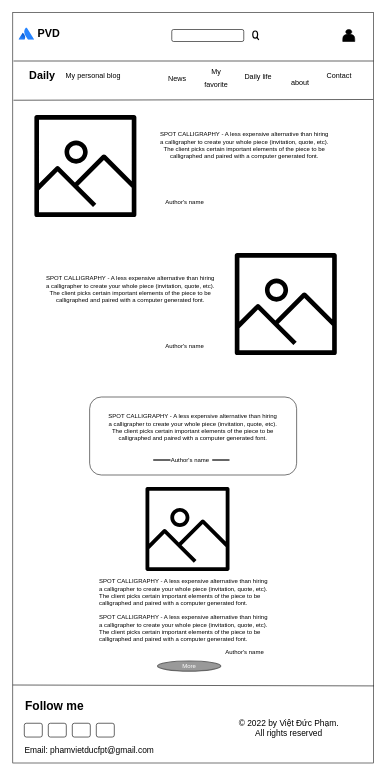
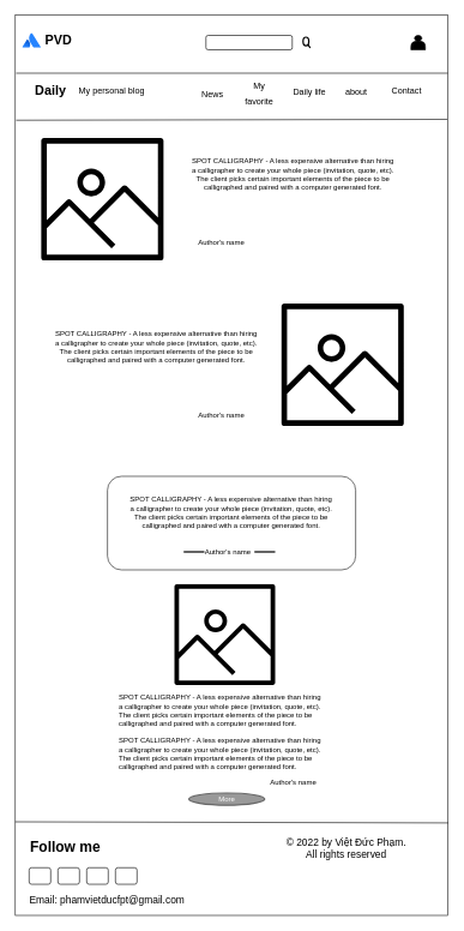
  <mxCell id="0" />
  <mxCell id="1" parent="0" />
  <mxCell id="2" value="" style="rounded=0;whiteSpace=wrap;html=1;fontSize=10;fontColor=#000000;strokeColor=#1A1A1A;fillColor=#FFFFFF;" vertex="1" parent="1"><mxGeometry x="20.8" y="20" width="601.2" height="1251" as="geometry" /></mxCell>
  <mxCell id="3" value="&lt;span style=&quot;font-size: 18px&quot;&gt;&lt;b&gt;PVD&lt;/b&gt;&lt;/span&gt;" style="text;html=1;strokeColor=none;fillColor=none;align=center;verticalAlign=middle;whiteSpace=wrap;rounded=0;" vertex="1" parent="1"><mxGeometry x="50.8" y="41" width="60" height="30" as="geometry" /></mxCell>
  <mxCell id="4" value="My personal blog" style="text;html=1;strokeColor=none;fillColor=none;align=center;verticalAlign=middle;whiteSpace=wrap;rounded=0;" vertex="1" parent="1"><mxGeometry x="99.6" y="110.48" width="110" height="30" as="geometry" /></mxCell>
  <mxCell id="5" value="" style="rounded=1;whiteSpace=wrap;html=1;fontSize=18;" vertex="1" parent="1"><mxGeometry x="285.8" y="48.5" width="120" height="20" as="geometry" /></mxCell>
  <mxCell id="6" value="" style="html=1;verticalLabelPosition=bottom;align=center;labelBackgroundColor=#ffffff;verticalAlign=top;strokeWidth=2;strokeColor=#000000;shadow=0;dashed=0;shape=mxgraph.ios7.icons.looking_glass;fontSize=18;" vertex="1" parent="1"><mxGeometry x="420.8" y="51" width="10" height="15" as="geometry" /></mxCell>
  <mxCell id="7" value="" style="shape=actor;whiteSpace=wrap;html=1;fontSize=18;strokeColor=#000000;fillColor=#000000;" vertex="1" parent="1"><mxGeometry x="570.8" y="48.5" width="20" height="20" as="geometry" /></mxCell>
  <mxCell id="8" value="" style="image;image=img/lib/atlassian/Atlassian_Logo.svg;fontSize=18;strokeColor=#000000;fillColor=#FFFFFF;" vertex="1" parent="1"><mxGeometry x="30.8" y="45.5" width="26" height="20.5" as="geometry" /></mxCell>
  <mxCell id="9" value="&lt;b&gt;Daily&lt;/b&gt;" style="text;html=1;strokeColor=none;fillColor=none;align=center;verticalAlign=middle;whiteSpace=wrap;rounded=0;fontSize=18;" vertex="1" parent="1"><mxGeometry x="29.6" y="110.48" width="80" height="30" as="geometry" /></mxCell>
  <mxCell id="10" value="&lt;font style=&quot;font-size: 12px&quot;&gt;News&lt;/font&gt;" style="text;html=1;strokeColor=none;fillColor=none;align=center;verticalAlign=middle;whiteSpace=wrap;rounded=0;fontSize=18;" vertex="1" parent="1"><mxGeometry x="269.6" y="117.98" width="50" height="20" as="geometry" /></mxCell>
  <mxCell id="11" value="&lt;font style=&quot;font-size: 12px&quot;&gt;My favorite&lt;/font&gt;" style="text;html=1;strokeColor=none;fillColor=none;align=center;verticalAlign=middle;whiteSpace=wrap;rounded=0;fontSize=18;" vertex="1" parent="1"><mxGeometry x="329.6" y="120.48" width="60" height="15" as="geometry" /></mxCell>
  <mxCell id="12" value="&lt;font style=&quot;font-size: 12px&quot;&gt;Contact&lt;/font&gt;" style="text;html=1;strokeColor=none;fillColor=none;align=center;verticalAlign=middle;whiteSpace=wrap;rounded=0;fontSize=18;" vertex="1" parent="1"><mxGeometry x="539.6" y="112.98" width="50" height="20" as="geometry" /></mxCell>
- <mxCell id="13" value="&lt;font style=&quot;font-size: 12px&quot;&gt;about&lt;/font&gt;" style="text;html=1;strokeColor=none;fillColor=none;align=center;verticalAlign=middle;whiteSpace=wrap;rounded=0;fontSize=18;" vertex="1" parent="1"><mxGeometry x="474.6" y="125.48" width="50" height="20" as="geometry" /></mxCell>
+ <mxCell id="13" value="&lt;font style=&quot;font-size: 12px&quot;&gt;about&lt;/font&gt;" style="text;html=1;strokeColor=none;fillColor=none;align=center;verticalAlign=middle;whiteSpace=wrap;rounded=0;fontSize=18;" vertex="1" parent="1"><mxGeometry x="469.6" y="115.48" width="50" height="20" as="geometry" /></mxCell>
  <mxCell id="14" value="Daily life" style="text;html=1;strokeColor=none;fillColor=none;align=center;verticalAlign=middle;whiteSpace=wrap;rounded=0;fontSize=12;" vertex="1" parent="1"><mxGeometry x="399.6" y="112.98" width="60" height="30" as="geometry" /></mxCell>
  <mxCell id="15" value="" style="endArrow=none;html=1;rounded=0;fontSize=14;fontColor=#000000;" edge="1" parent="1"><mxGeometry width="50" height="50" relative="1" as="geometry"><mxPoint x="22" y="101" as="sourcePoint" /><mxPoint x="622" y="101" as="targetPoint" /></mxGeometry></mxCell>
  <mxCell id="16" value="" style="endArrow=none;html=1;rounded=0;fontSize=10;fontColor=#000000;exitX=0.002;exitY=0.117;exitDx=0;exitDy=0;exitPerimeter=0;entryX=0.999;entryY=0.116;entryDx=0;entryDy=0;entryPerimeter=0;" edge="1" parent="1" source="2" target="2"><mxGeometry width="50" height="50" relative="1" as="geometry"><mxPoint x="332" y="221" as="sourcePoint" /><mxPoint x="382" y="171" as="targetPoint" /></mxGeometry></mxCell>
  <mxCell id="17" value="" style="sketch=0;outlineConnect=0;fontColor=#232F3E;gradientColor=none;fillColor=#000000;strokeColor=none;dashed=0;verticalLabelPosition=bottom;verticalAlign=top;align=center;html=1;fontSize=12;fontStyle=0;aspect=fixed;pointerEvents=1;shape=mxgraph.aws4.container_registry_image;rounded=1;" vertex="1" parent="1"><mxGeometry x="56.8" y="191" width="170" height="170" as="geometry" /></mxCell>
  <mxCell id="18" value="SPOT CALLIGRAPHY - A less expensive alternative than hiring a calligrapher to create your whole piece (invitation, quote, etc). The client picks certain important elements of the piece to be calligraphed and paired with a computer generated font." style="text;html=1;strokeColor=none;fillColor=none;align=center;verticalAlign=middle;whiteSpace=wrap;rounded=0;fontSize=10;fontColor=#000000;" vertex="1" parent="1"><mxGeometry x="262" y="201" width="290" height="80" as="geometry" /></mxCell>
  <mxCell id="19" value="" style="sketch=0;outlineConnect=0;fontColor=#232F3E;gradientColor=none;fillColor=#000000;strokeColor=none;dashed=0;verticalLabelPosition=bottom;verticalAlign=top;align=center;html=1;fontSize=12;fontStyle=0;aspect=fixed;pointerEvents=1;shape=mxgraph.aws4.container_registry_image;rounded=1;" vertex="1" parent="1"><mxGeometry x="390.8" y="421" width="170" height="170" as="geometry" /></mxCell>
  <mxCell id="20" value="SPOT CALLIGRAPHY - A less expensive alternative than hiring a calligrapher to create your whole piece (invitation, quote, etc). The client picks certain important elements of the piece to be calligraphed and paired with a computer generated font." style="text;html=1;strokeColor=none;fillColor=none;align=center;verticalAlign=middle;whiteSpace=wrap;rounded=0;fontSize=10;fontColor=#000000;" vertex="1" parent="1"><mxGeometry x="72" y="441" width="290" height="80" as="geometry" /></mxCell>
  <mxCell id="21" value="" style="rounded=1;whiteSpace=wrap;html=1;fontSize=10;fontColor=#000000;strokeColor=#1A1A1A;fillColor=#FFFFFF;" vertex="1" parent="1"><mxGeometry x="148.9" y="661" width="345" height="130" as="geometry" /></mxCell>
  <mxCell id="22" value="SPOT CALLIGRAPHY - A less expensive alternative than hiring a calligrapher to create your whole piece (invitation, quote, etc). The client picks certain important elements of the piece to be calligraphed and paired with a computer generated font." style="text;html=1;strokeColor=none;fillColor=none;align=center;verticalAlign=middle;whiteSpace=wrap;rounded=0;fontSize=10;fontColor=#000000;" vertex="1" parent="1"><mxGeometry x="176.4" y="671" width="290" height="80" as="geometry" /></mxCell>
  <mxCell id="23" value="Author's name" style="text;html=1;strokeColor=none;fillColor=none;align=center;verticalAlign=middle;whiteSpace=wrap;rounded=0;fontSize=10;fontColor=#000000;" vertex="1" parent="1"><mxGeometry x="270.8" y="751" width="91.2" height="30" as="geometry" /></mxCell>
  <mxCell id="24" value="" style="line;strokeWidth=2;html=1;rounded=1;fontSize=10;fontColor=#000000;fillColor=#FFFFFF;" vertex="1" parent="1"><mxGeometry x="254.85" y="761" width="28.8" height="10" as="geometry" /></mxCell>
  <mxCell id="25" value="" style="line;strokeWidth=2;html=1;rounded=1;fontSize=10;fontColor=#000000;fillColor=#FFFFFF;" vertex="1" parent="1"><mxGeometry x="353.2" y="761" width="28.8" height="10" as="geometry" /></mxCell>
  <mxCell id="26" value="Author's name" style="text;html=1;strokeColor=none;fillColor=none;align=center;verticalAlign=middle;whiteSpace=wrap;rounded=0;fontSize=10;fontColor=#000000;" vertex="1" parent="1"><mxGeometry x="262" y="561" width="91.2" height="30" as="geometry" /></mxCell>
  <mxCell id="27" value="Author's name" style="text;html=1;strokeColor=none;fillColor=none;align=center;verticalAlign=middle;whiteSpace=wrap;rounded=0;fontSize=10;fontColor=#000000;" vertex="1" parent="1"><mxGeometry x="262" y="321" width="91.2" height="30" as="geometry" /></mxCell>
  <mxCell id="28" value="" style="sketch=0;outlineConnect=0;fontColor=#232F3E;gradientColor=none;fillColor=#000000;strokeColor=none;dashed=0;verticalLabelPosition=bottom;verticalAlign=top;align=center;html=1;fontSize=12;fontStyle=0;aspect=fixed;pointerEvents=1;shape=mxgraph.aws4.container_registry_image;rounded=1;" vertex="1" parent="1"><mxGeometry x="242" y="811" width="140" height="140" as="geometry" /></mxCell>
  <mxCell id="29" value="SPOT CALLIGRAPHY - A less expensive alternative than hiring a calligrapher to create your whole piece (invitation, quote, etc). The client picks certain important elements of the piece to be calligraphed and paired with a computer generated font.&lt;br&gt;&lt;br&gt;SPOT CALLIGRAPHY - A less expensive alternative than hiring a calligrapher to create your whole piece (invitation, quote, etc). The client picks certain important elements of the piece to be calligraphed and paired with a computer generated font." style="text;html=1;strokeColor=none;fillColor=none;align=left;verticalAlign=middle;whiteSpace=wrap;rounded=0;fontSize=10;fontColor=#000000;" vertex="1" parent="1"><mxGeometry x="162.6" y="961" width="290" height="110" as="geometry" /></mxCell>
  <mxCell id="30" value="More" style="ellipse;html=1;shadow=0;dashed=0;whiteSpace=wrap;fontSize=10;fillColor=#999999;align=center;strokeColor=#666666;fontColor=#ffffff;strokeWidth=2;" vertex="1" parent="1"><mxGeometry x="262" y="1101" width="105.5" height="16.88" as="geometry" /></mxCell>
  <mxCell id="31" value="&lt;font style=&quot;font-size: 20px&quot;&gt;Follow me&lt;/font&gt;" style="text;strokeColor=none;fillColor=none;html=1;fontSize=24;fontStyle=1;verticalAlign=middle;align=center;fontColor=#000000;" vertex="1" parent="1"><mxGeometry x="40" y="1154.76" width="100" height="40" as="geometry" /></mxCell>
  <mxCell id="32" value="" style="rounded=1;whiteSpace=wrap;html=1;fontSize=20;fontColor=#000000;strokeColor=#000000;fillColor=#FFFFFF;" vertex="1" parent="1"><mxGeometry x="40" y="1204.76" width="30" height="23" as="geometry" /></mxCell>
  <mxCell id="33" value="" style="rounded=1;whiteSpace=wrap;html=1;fontSize=20;fontColor=#000000;strokeColor=#000000;fillColor=#FFFFFF;" vertex="1" parent="1"><mxGeometry x="80" y="1204.76" width="30" height="23" as="geometry" /></mxCell>
  <mxCell id="34" value="" style="rounded=1;whiteSpace=wrap;html=1;fontSize=20;fontColor=#000000;strokeColor=#000000;fillColor=#FFFFFF;" vertex="1" parent="1"><mxGeometry x="120" y="1204.76" width="30" height="23" as="geometry" /></mxCell>
  <mxCell id="35" value="" style="rounded=1;whiteSpace=wrap;html=1;fontSize=20;fontColor=#000000;strokeColor=#000000;fillColor=#FFFFFF;" vertex="1" parent="1"><mxGeometry x="160" y="1204.76" width="30" height="23" as="geometry" /></mxCell>
  <mxCell id="36" value="" style="shape=image;html=1;verticalAlign=top;verticalLabelPosition=bottom;labelBackgroundColor=#ffffff;imageAspect=0;aspect=fixed;image=https://cdn3.iconfinder.com/data/icons/picons-social/57/06-facebook-128.png;fontSize=20;fontColor=#000000;strokeColor=#000000;fillColor=#FFFFFF;" vertex="1" parent="1"><mxGeometry x="46" y="1207.26" width="18" height="18" as="geometry" /></mxCell>
  <mxCell id="37" value="" style="shape=image;html=1;verticalAlign=top;verticalLabelPosition=bottom;labelBackgroundColor=#ffffff;imageAspect=0;aspect=fixed;image=https://cdn4.iconfinder.com/data/icons/picons-social/57/38-instagram-2-128.png;fontSize=20;fontColor=#000000;strokeColor=#000000;fillColor=#FFFFFF;" vertex="1" parent="1"><mxGeometry x="86" y="1207.26" width="18" height="18" as="geometry" /></mxCell>
  <mxCell id="38" value="" style="shape=image;html=1;verticalAlign=top;verticalLabelPosition=bottom;labelBackgroundColor=#ffffff;imageAspect=0;aspect=fixed;image=https://cdn1.iconfinder.com/data/icons/ionicons-fill-vol-2/512/logo-tiktok-128.png;fontSize=20;fontColor=#000000;strokeColor=#000000;fillColor=#FFFFFF;" vertex="1" parent="1"><mxGeometry x="126" y="1207.26" width="18" height="18" as="geometry" /></mxCell>
  <mxCell id="39" value="" style="shape=image;html=1;verticalAlign=top;verticalLabelPosition=bottom;labelBackgroundColor=#ffffff;imageAspect=0;aspect=fixed;image=https://cdn3.iconfinder.com/data/icons/social-media-black-white-2/512/BW_Youtube_glyph_svg-128.png;fontSize=20;fontColor=#000000;strokeColor=#000000;fillColor=#FFFFFF;" vertex="1" parent="1"><mxGeometry x="167" y="1207.26" width="18" height="18" as="geometry" /></mxCell>
- <mxCell id="40" value="© 2022 by Việt Đức Phạm. All rights reserved" style="text;html=1;strokeColor=none;fillColor=none;align=center;verticalAlign=middle;whiteSpace=wrap;rounded=0;fontSize=14;fontColor=#000000;" vertex="1" parent="1"><mxGeometry x="390.8" y="1197.76" width="180" height="30" as="geometry" /></mxCell>
+ <mxCell id="40" value="© 2022 by Việt Đức Phạm. All rights reserved" style="text;html=1;strokeColor=none;fillColor=none;align=center;verticalAlign=middle;whiteSpace=wrap;rounded=0;fontSize=14;fontColor=#000000;" vertex="1" parent="1"><mxGeometry x="390.8" y="1162.76" width="180" height="30" as="geometry" /></mxCell>
  <mxCell id="41" value="Email: phamvietducfpt@gmail.com" style="text;html=1;strokeColor=none;fillColor=none;align=center;verticalAlign=middle;whiteSpace=wrap;rounded=0;fontSize=14;fontColor=#000000;" vertex="1" parent="1"><mxGeometry x="22" y="1234.76" width="253" height="30" as="geometry" /></mxCell>
  <mxCell id="42" value="" style="endArrow=none;html=1;rounded=0;fontSize=14;fontColor=#000000;exitX=-0.002;exitY=0.912;exitDx=0;exitDy=0;exitPerimeter=0;entryX=1.001;entryY=0.913;entryDx=0;entryDy=0;entryPerimeter=0;" edge="1" parent="1"><mxGeometry width="50" height="50" relative="1" as="geometry"><mxPoint x="20.8" y="1141" as="sourcePoint" /><mxPoint x="622.6" y="1142.52" as="targetPoint" /></mxGeometry></mxCell>
  <mxCell id="43" value="Author's name" style="text;html=1;strokeColor=none;fillColor=none;align=center;verticalAlign=middle;whiteSpace=wrap;rounded=0;fontSize=10;fontColor=#000000;" vertex="1" parent="1"><mxGeometry x="362" y="1071" width="91.2" height="30" as="geometry" /></mxCell>
